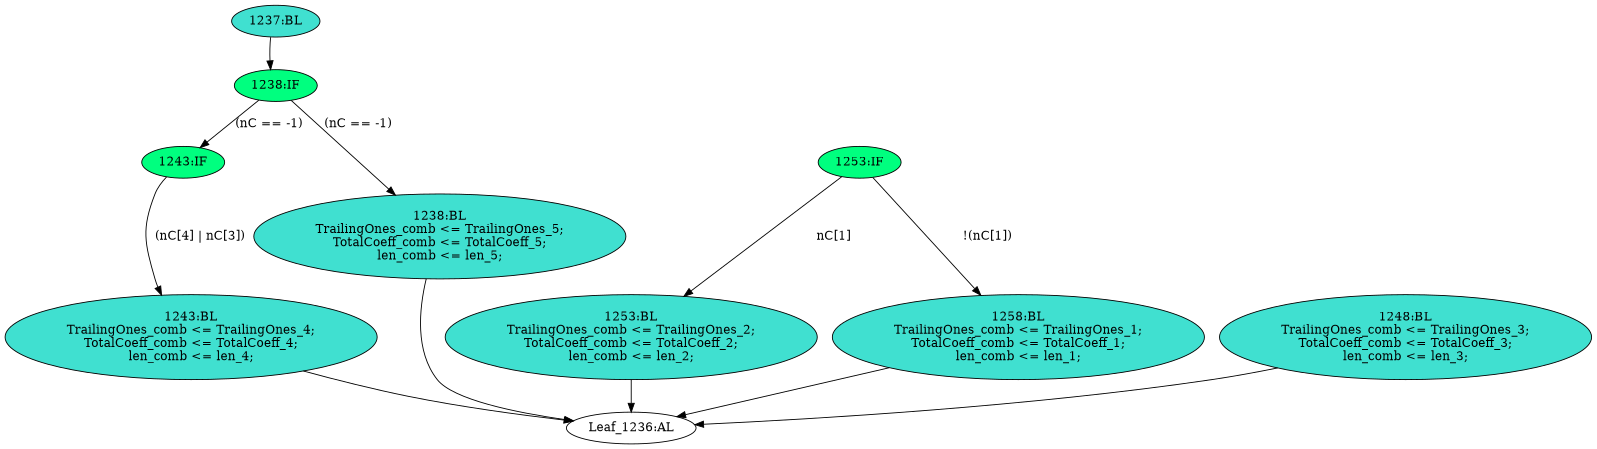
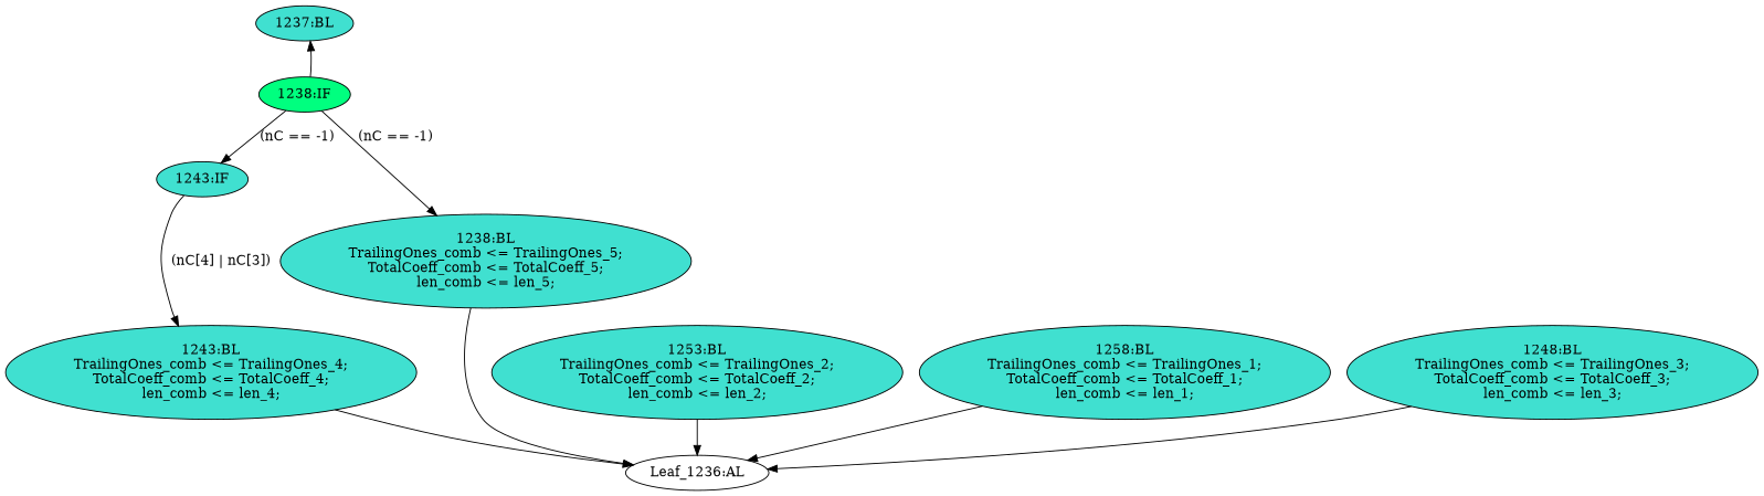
  strict digraph {
    node [fillcolor=turquoise statements="[]" style=filled typ=Block]
    edge [cond="[]" lineno=None]
    n1 [ast="<pyverilog.vparser.ast.Block object at 0x7f204c6ddd10>" label="1237:BL"]
    n2 [ast="<pyverilog.vparser.ast.IfStatement object at 0x7f204c6ddd50>" fillcolor=springgreen label="1238:IF" typ=IfStatement]
-   n3 [ast="<pyverilog.vparser.ast.IfStatement object at 0x7f204c6dddd0>" fillcolor=springgreen label="1243:IF" typ=IfStatement]
+   n3 [ast="<pyverilog.vparser.ast.IfStatement object at 0x7f204c6dddd0>" label="1243:IF" typ=IfStatement]
    n4 [ast="<pyverilog.vparser.ast.Block object at 0x7f204c7224d0>" label="1238:BL\nTrailingOnes_comb <= TrailingOnes_5;\nTotalCoeff_comb <= TotalCoeff_5;\nlen_comb <= len_5;" statements="[<pyverilog.vparser.ast.NonblockingSubstitution object at 0x7f204c722510>, <pyverilog.vparser.ast.NonblockingSubstitution object at 0x7f204c722690>, <pyverilog.vparser.ast.NonblockingSubstitution object at 0x7f204c722810>]"]
    n5 [ast="<pyverilog.vparser.ast.Block object at 0x7f204c6e03d0>" label="1253:BL\nTrailingOnes_comb <= TrailingOnes_2;\nTotalCoeff_comb <= TotalCoeff_2;\nlen_comb <= len_2;" statements="[<pyverilog.vparser.ast.NonblockingSubstitution object at 0x7f204c6e0410>, <pyverilog.vparser.ast.NonblockingSubstitution object at 0x7f204c6e0590>, <pyverilog.vparser.ast.NonblockingSubstitution object at 0x7f204c6e0710>]"]
    n6 [def_var="['TrailingOnes_comb', 'TotalCoeff_comb', 'len_comb']" label="Leaf_1236:AL" fillcolor="" statements="" style="" typ=""]
    n7 [ast="<pyverilog.vparser.ast.Block object at 0x7f204c6e0e50>" label="1243:BL\nTrailingOnes_comb <= TrailingOnes_4;\nTotalCoeff_comb <= TotalCoeff_4;\nlen_comb <= len_4;" statements="[<pyverilog.vparser.ast.NonblockingSubstitution object at 0x7f204c6e0e90>, <pyverilog.vparser.ast.NonblockingSubstitution object at 0x7f204c722050>, <pyverilog.vparser.ast.NonblockingSubstitution object at 0x7f204c7221d0>]"]
    n8 [ast="<pyverilog.vparser.ast.Block object at 0x7f204c6e0910>" label="1248:BL\nTrailingOnes_comb <= TrailingOnes_3;\nTotalCoeff_comb <= TotalCoeff_3;\nlen_comb <= len_3;" statements="[<pyverilog.vparser.ast.NonblockingSubstitution object at 0x7f204c6e0950>, <pyverilog.vparser.ast.NonblockingSubstitution object at 0x7f204c6e0ad0>, <pyverilog.vparser.ast.NonblockingSubstitution object at 0x7f204c6e0c50>]"]
-   n9 [ast="<pyverilog.vparser.ast.IfStatement object at 0x7f204c6dde50>" fillcolor=springgreen label="1253:IF" typ=IfStatement]
    n10 [ast="<pyverilog.vparser.ast.Block object at 0x7f204c6dde90>" label="1258:BL\nTrailingOnes_comb <= TrailingOnes_1;\nTotalCoeff_comb <= TotalCoeff_1;\nlen_comb <= len_1;" statements="[<pyverilog.vparser.ast.NonblockingSubstitution object at 0x7f204c6dded0>, <pyverilog.vparser.ast.NonblockingSubstitution object at 0x7f204c6e00d0>, <pyverilog.vparser.ast.NonblockingSubstitution object at 0x7f204c6e0250>]"]
-   n1 -> n2
+   n2 -> n1
    n2 -> n3 [cond="['nC']" label="(nC == -1)" lineno=1238]
    n2 -> n4 [cond="['nC']" label="(nC == -1)" lineno=1238]
    n3 -> n7 [cond="['nC', 'nC']" label="(nC[4] | nC[3])" lineno=1243]
    n4 -> n6
    n5 -> n6
    n7 -> n6
    n8 -> n6
-   n9 -> n5 [cond="['nC']" label="nC[1]" lineno=1253]
-   n9 -> n10 [cond="['nC']" label="!(nC[1])" lineno=1253]
    n10 -> n6
  }
